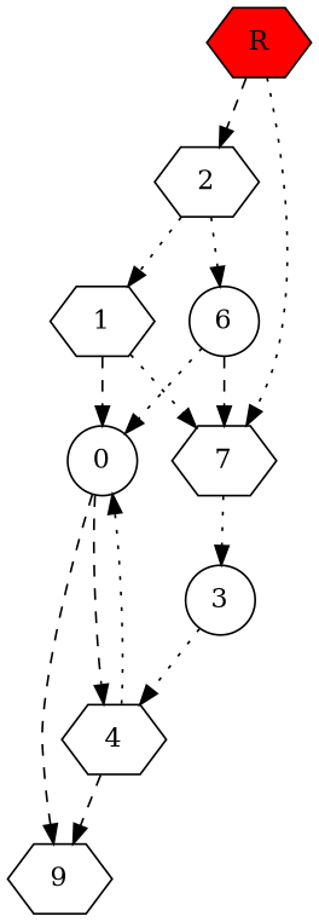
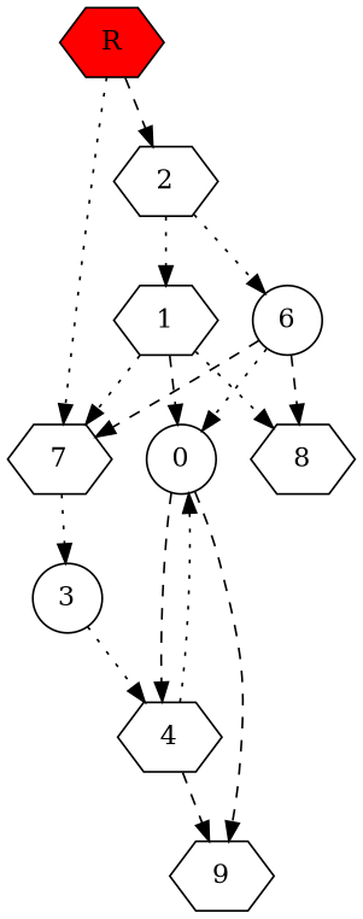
  digraph {
    node [shape=hexagon]
    edge [style=dotted]
    n1 [label=0 shape=circle]
    1
+   8
    7
    4
    9
    2
    6 [shape=circle]
    3 [shape=circle]
    R [fillcolor="#ff0000" style=filled]
    n1 -> 4 [style=dashed]
    n1 -> 9 [style=dashed]
    1 -> n1 [style=dashed]
+   1 -> 8
    1 -> 7
    7 -> 3
    4 -> n1
    4 -> 9 [style=dashed]
    2 -> 1
    2 -> 6
    6 -> n1
+   6 -> 8 [style=dashed]
    6 -> 7 [style=dashed]
    3 -> 4
    R -> 7
    R -> 2 [style=dashed]
  }
